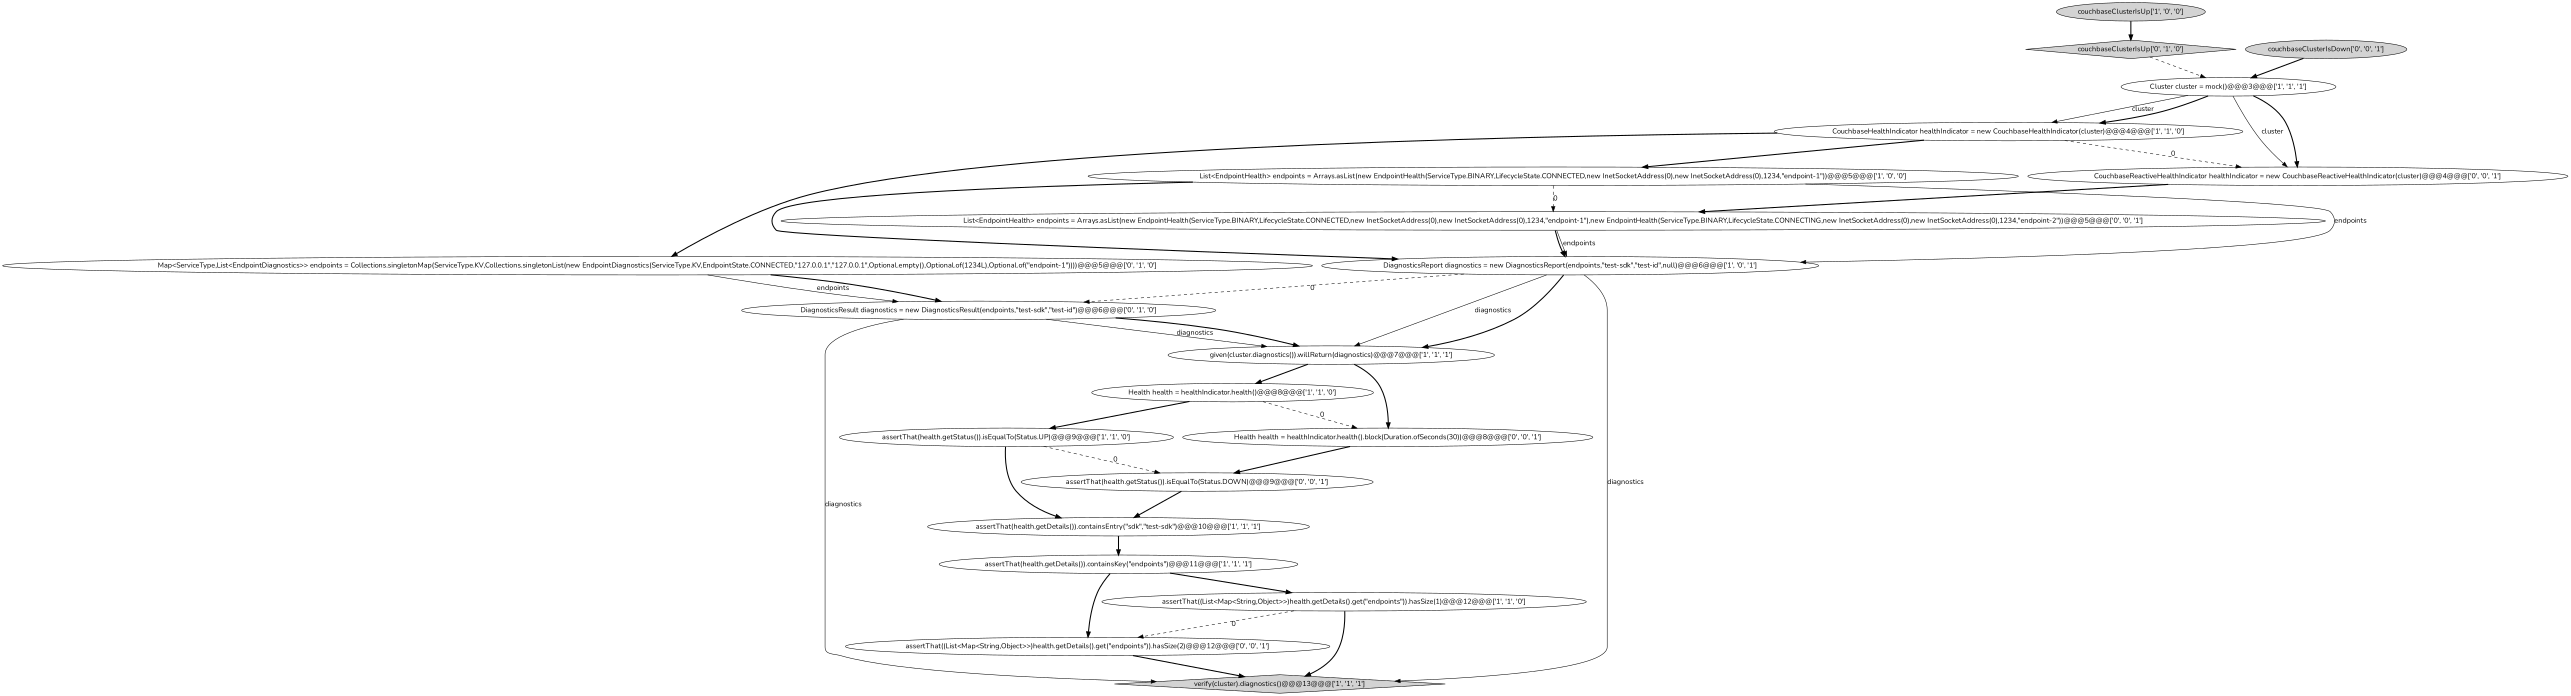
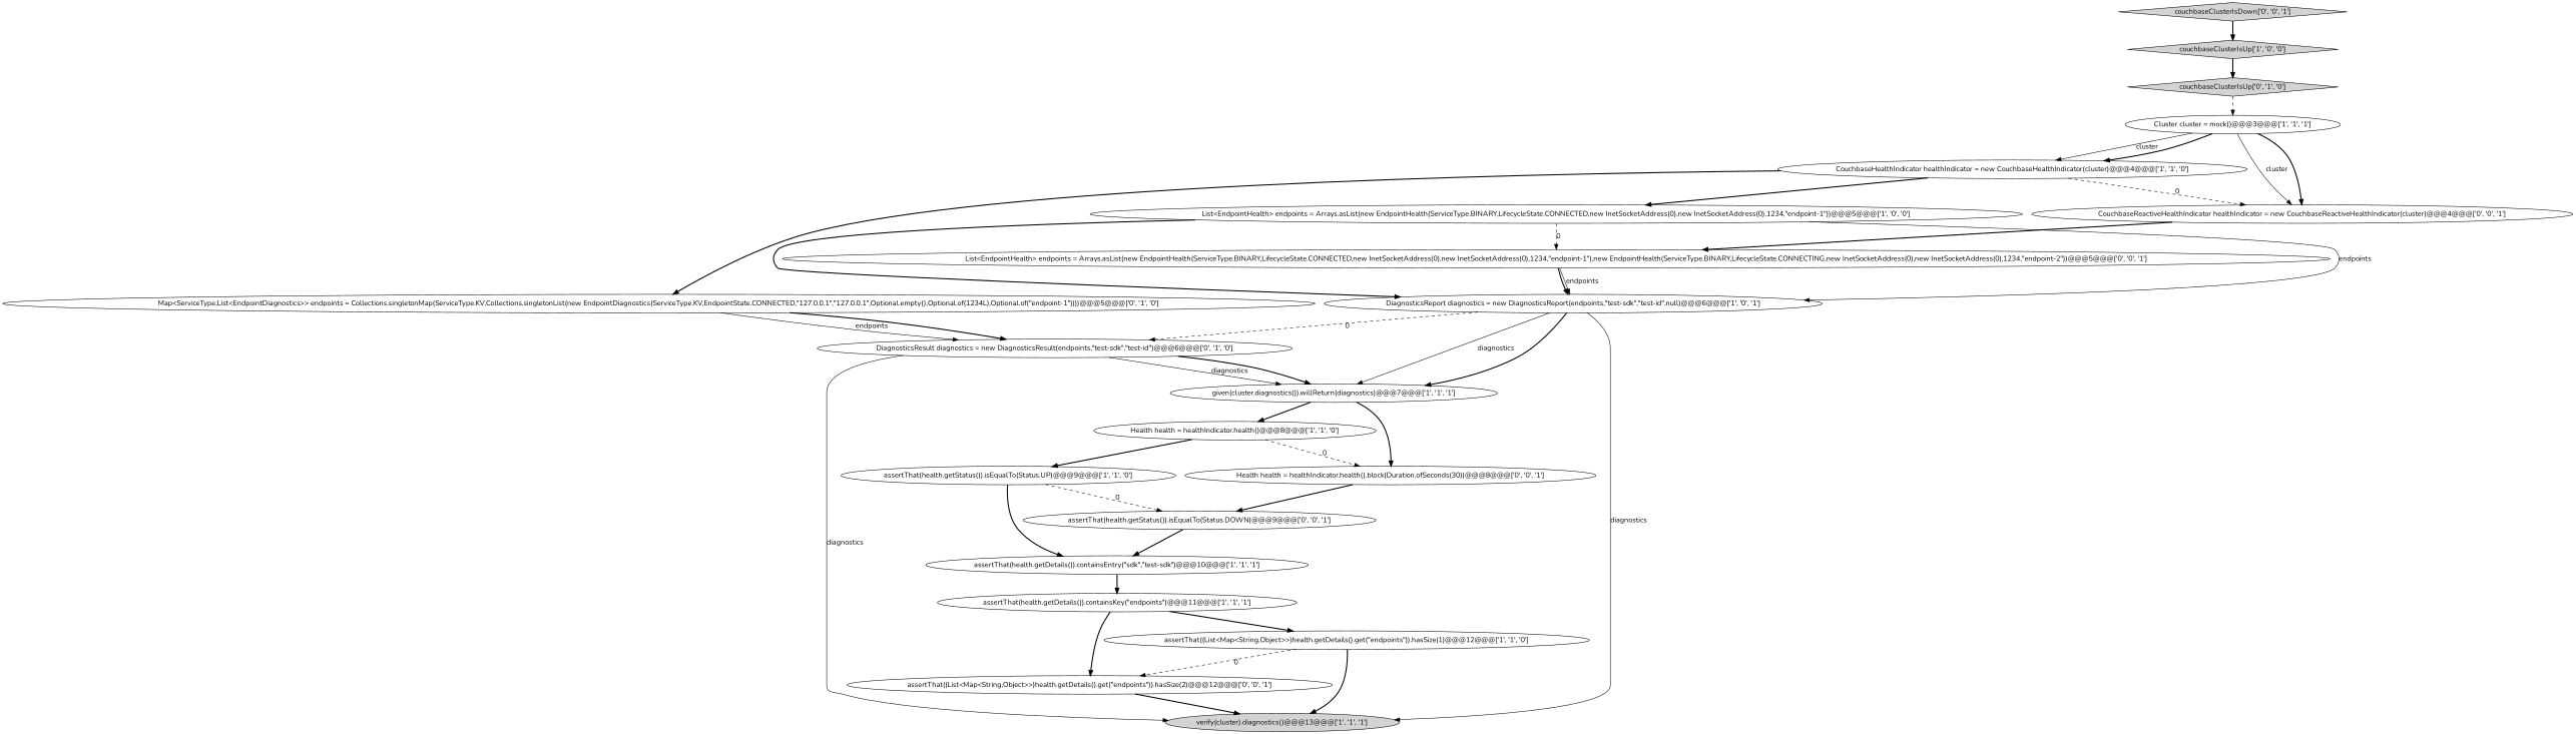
  digraph {
    fontname=Nunito
    node [fillcolor=white fontname=Nunito shape=ellipse style=filled]
    edge [fontname=Nunito style=bold]
    n1 [label="CouchbaseHealthIndicator healthIndicator = new CouchbaseHealthIndicator(cluster)@@@4@@@['1', '1', '0']"]
    n2 [label="List<EndpointHealth> endpoints = Arrays.asList(new EndpointHealth(ServiceType.BINARY,LifecycleState.CONNECTED,new InetSocketAddress(0),new InetSocketAddress(0),1234,\"endpoint-1\"))@@@5@@@['1', '0', '0']"]
    n3 [label="Map<ServiceType,List<EndpointDiagnostics>> endpoints = Collections.singletonMap(ServiceType.KV,Collections.singletonList(new EndpointDiagnostics(ServiceType.KV,EndpointState.CONNECTED,\"127.0.0.1\",\"127.0.0.1\",Optional.empty(),Optional.of(1234L),Optional.of(\"endpoint-1\"))))@@@5@@@['0', '1', '0']"]
    n4 [label="CouchbaseReactiveHealthIndicator healthIndicator = new CouchbaseReactiveHealthIndicator(cluster)@@@4@@@['0', '0', '1']"]
    n5 [label="DiagnosticsReport diagnostics = new DiagnosticsReport(endpoints,\"test-sdk\",\"test-id\",null)@@@6@@@['1', '0', '1']"]
    n6 [label="List<EndpointHealth> endpoints = Arrays.asList(new EndpointHealth(ServiceType.BINARY,LifecycleState.CONNECTED,new InetSocketAddress(0),new InetSocketAddress(0),1234,\"endpoint-1\"),new EndpointHealth(ServiceType.BINARY,LifecycleState.CONNECTING,new InetSocketAddress(0),new InetSocketAddress(0),1234,\"endpoint-2\"))@@@5@@@['0', '0', '1']"]
    n7 [label="DiagnosticsResult diagnostics = new DiagnosticsResult(endpoints,\"test-sdk\",\"test-id\")@@@6@@@['0', '1', '0']"]
    n8 [label="given(cluster.diagnostics()).willReturn(diagnostics)@@@7@@@['1', '1', '1']"]
    n9 [label="Health health = healthIndicator.health().block(Duration.ofSeconds(30))@@@8@@@['0', '0', '1']"]
    n10 [label="Health health = healthIndicator.health()@@@8@@@['1', '1', '0']"]
    n11 [label="assertThat(health.getStatus()).isEqualTo(Status.DOWN)@@@9@@@['0', '0', '1']"]
    n12 [label="assertThat(health.getStatus()).isEqualTo(Status.UP)@@@9@@@['1', '1', '0']"]
-   n13 [fillcolor=lightgray label="verify(cluster).diagnostics()@@@13@@@['1', '1', '1']" shape=diamond]
+   n13 [fillcolor=lightgray label="verify(cluster).diagnostics()@@@13@@@['1', '1', '1']"]
    n14 [label="assertThat(health.getDetails()).containsEntry(\"sdk\",\"test-sdk\")@@@10@@@['1', '1', '1']"]
    n15 [label="assertThat(health.getDetails()).containsKey(\"endpoints\")@@@11@@@['1', '1', '1']"]
    n16 [label="assertThat((List<Map<String,Object>>)health.getDetails().get(\"endpoints\")).hasSize(1)@@@12@@@['1', '1', '0']"]
    n17 [label="assertThat((List<Map<String,Object>>)health.getDetails().get(\"endpoints\")).hasSize(2)@@@12@@@['0', '0', '1']"]
    n18 [fillcolor=lightgray label="couchbaseClusterIsUp['0', '1', '0']" shape=diamond]
    n19 [label="Cluster cluster = mock()@@@3@@@['1', '1', '1']"]
-   n20 [fillcolor=lightgray label="couchbaseClusterIsDown['0', '0', '1']"]
-   n21 [fillcolor=lightgray label="couchbaseClusterIsUp['1', '0', '0']"]
+   n20 [fillcolor=lightgray label="couchbaseClusterIsDown['0', '0', '1']" shape=diamond]
+   n21 [fillcolor=lightgray label="couchbaseClusterIsUp['1', '0', '0']" shape=diamond]
    n1 -> n2
    n1 -> n3
    n1 -> n4 [label=0 style=dashed]
    n2 -> n5 [label=endpoints style=solid]
    n2 -> n5
    n2 -> n6 [label=0 style=dashed]
    n3 -> n7 [label=endpoints style=solid]
    n3 -> n7
    n4 -> n6
    n5 -> n7 [label=0 style=dashed]
    n5 -> n8 [label=diagnostics style=solid]
    n5 -> n8
    n5 -> n13 [label=diagnostics style=solid]
    n6 -> n5 [label=endpoints style=solid]
    n6 -> n5
    n7 -> n8 [label=diagnostics style=solid]
    n7 -> n8
    n7 -> n13 [label=diagnostics style=solid]
    n8 -> n9
    n8 -> n10
    n9 -> n11
    n10 -> n9 [label=0 style=dashed]
    n10 -> n12
    n11 -> n14
    n12 -> n11 [label=0 style=dashed]
    n12 -> n14
    n14 -> n15
    n15 -> n16
    n15 -> n17
    n16 -> n13
    n16 -> n17 [label=0 style=dashed]
    n17 -> n13
    n18 -> n19 [style=dashed]
    n19 -> n1 [label=cluster style=solid]
    n19 -> n1
    n19 -> n4
    n19 -> n4 [label=cluster style=solid]
-   n20 -> n19
+   n20 -> n21
    n21 -> n18
  }
